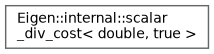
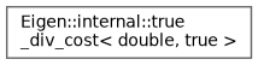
  digraph {
    rankdir=LR
-   n1 [color=grey40 fillcolor=white fontname=Helvetica fontsize=10 height=0.2 label="Eigen::internal::scalar\l_div_cost\< double, true \>" shape=box style=filled width=0.4]
+   n1 [color=grey40 fillcolor=white fontname=Helvetica fontsize=10 height=0.2 label="Eigen::internal::true\l_div_cost\< double, true \>" shape=box style=filled width=0.4]
  }
